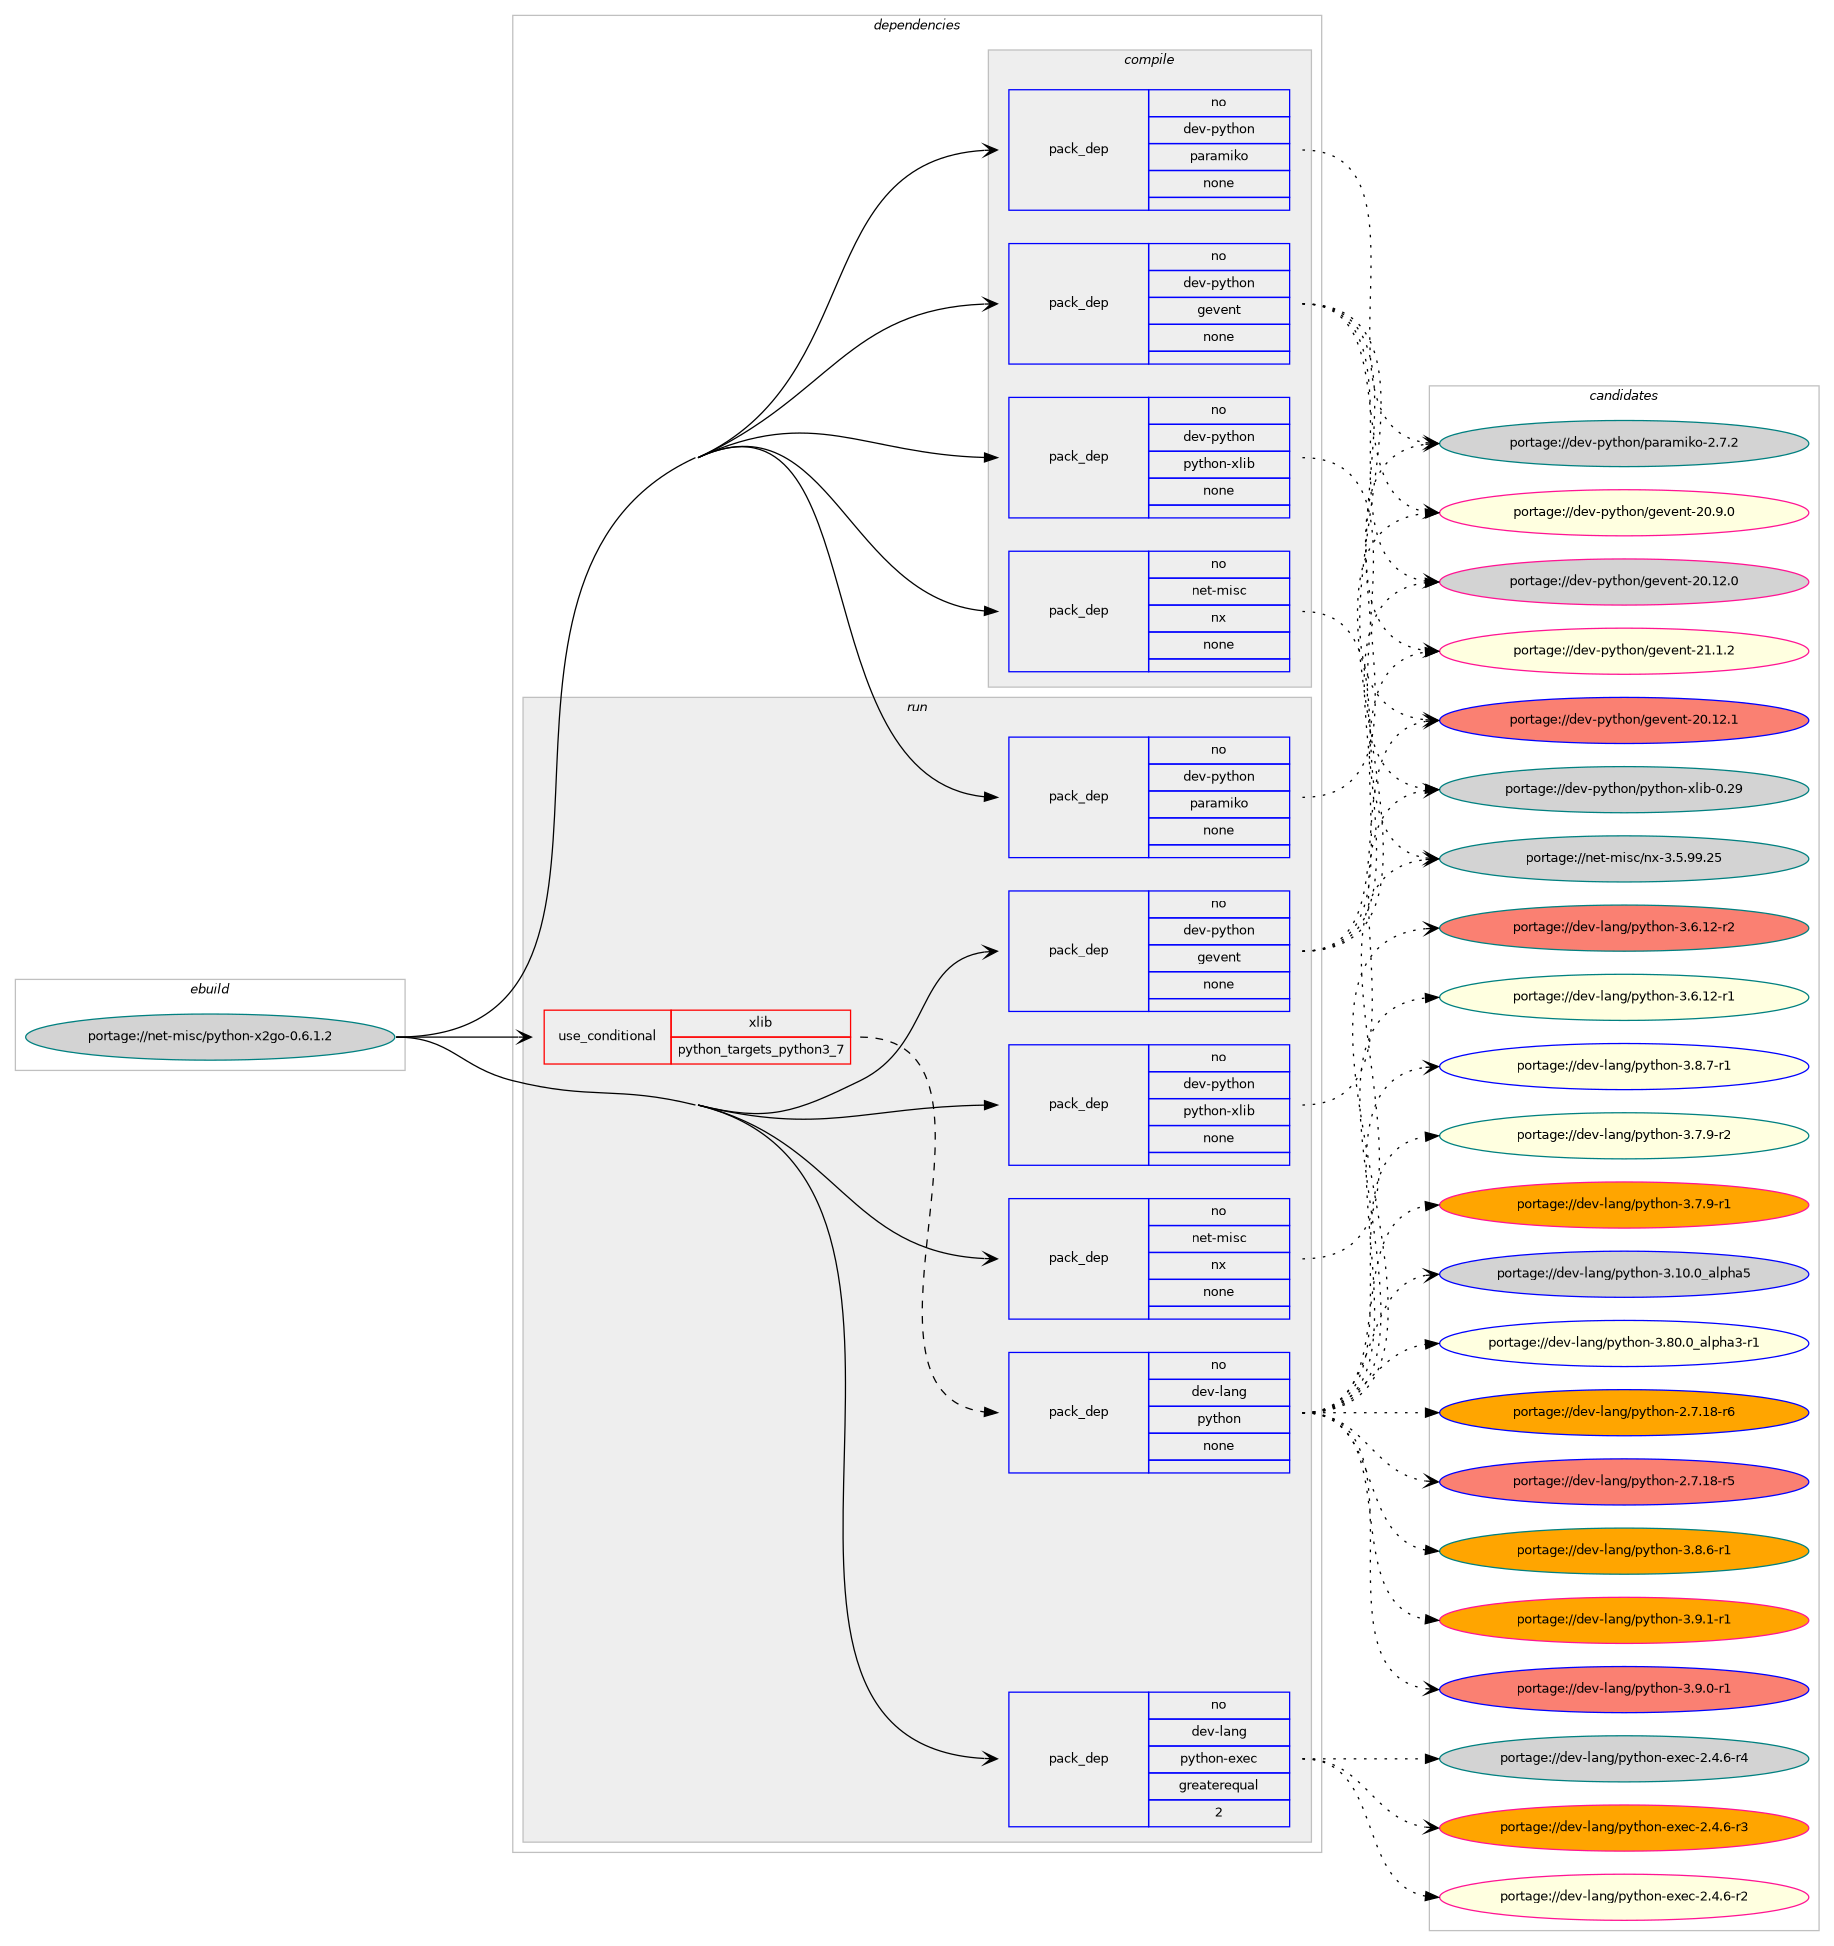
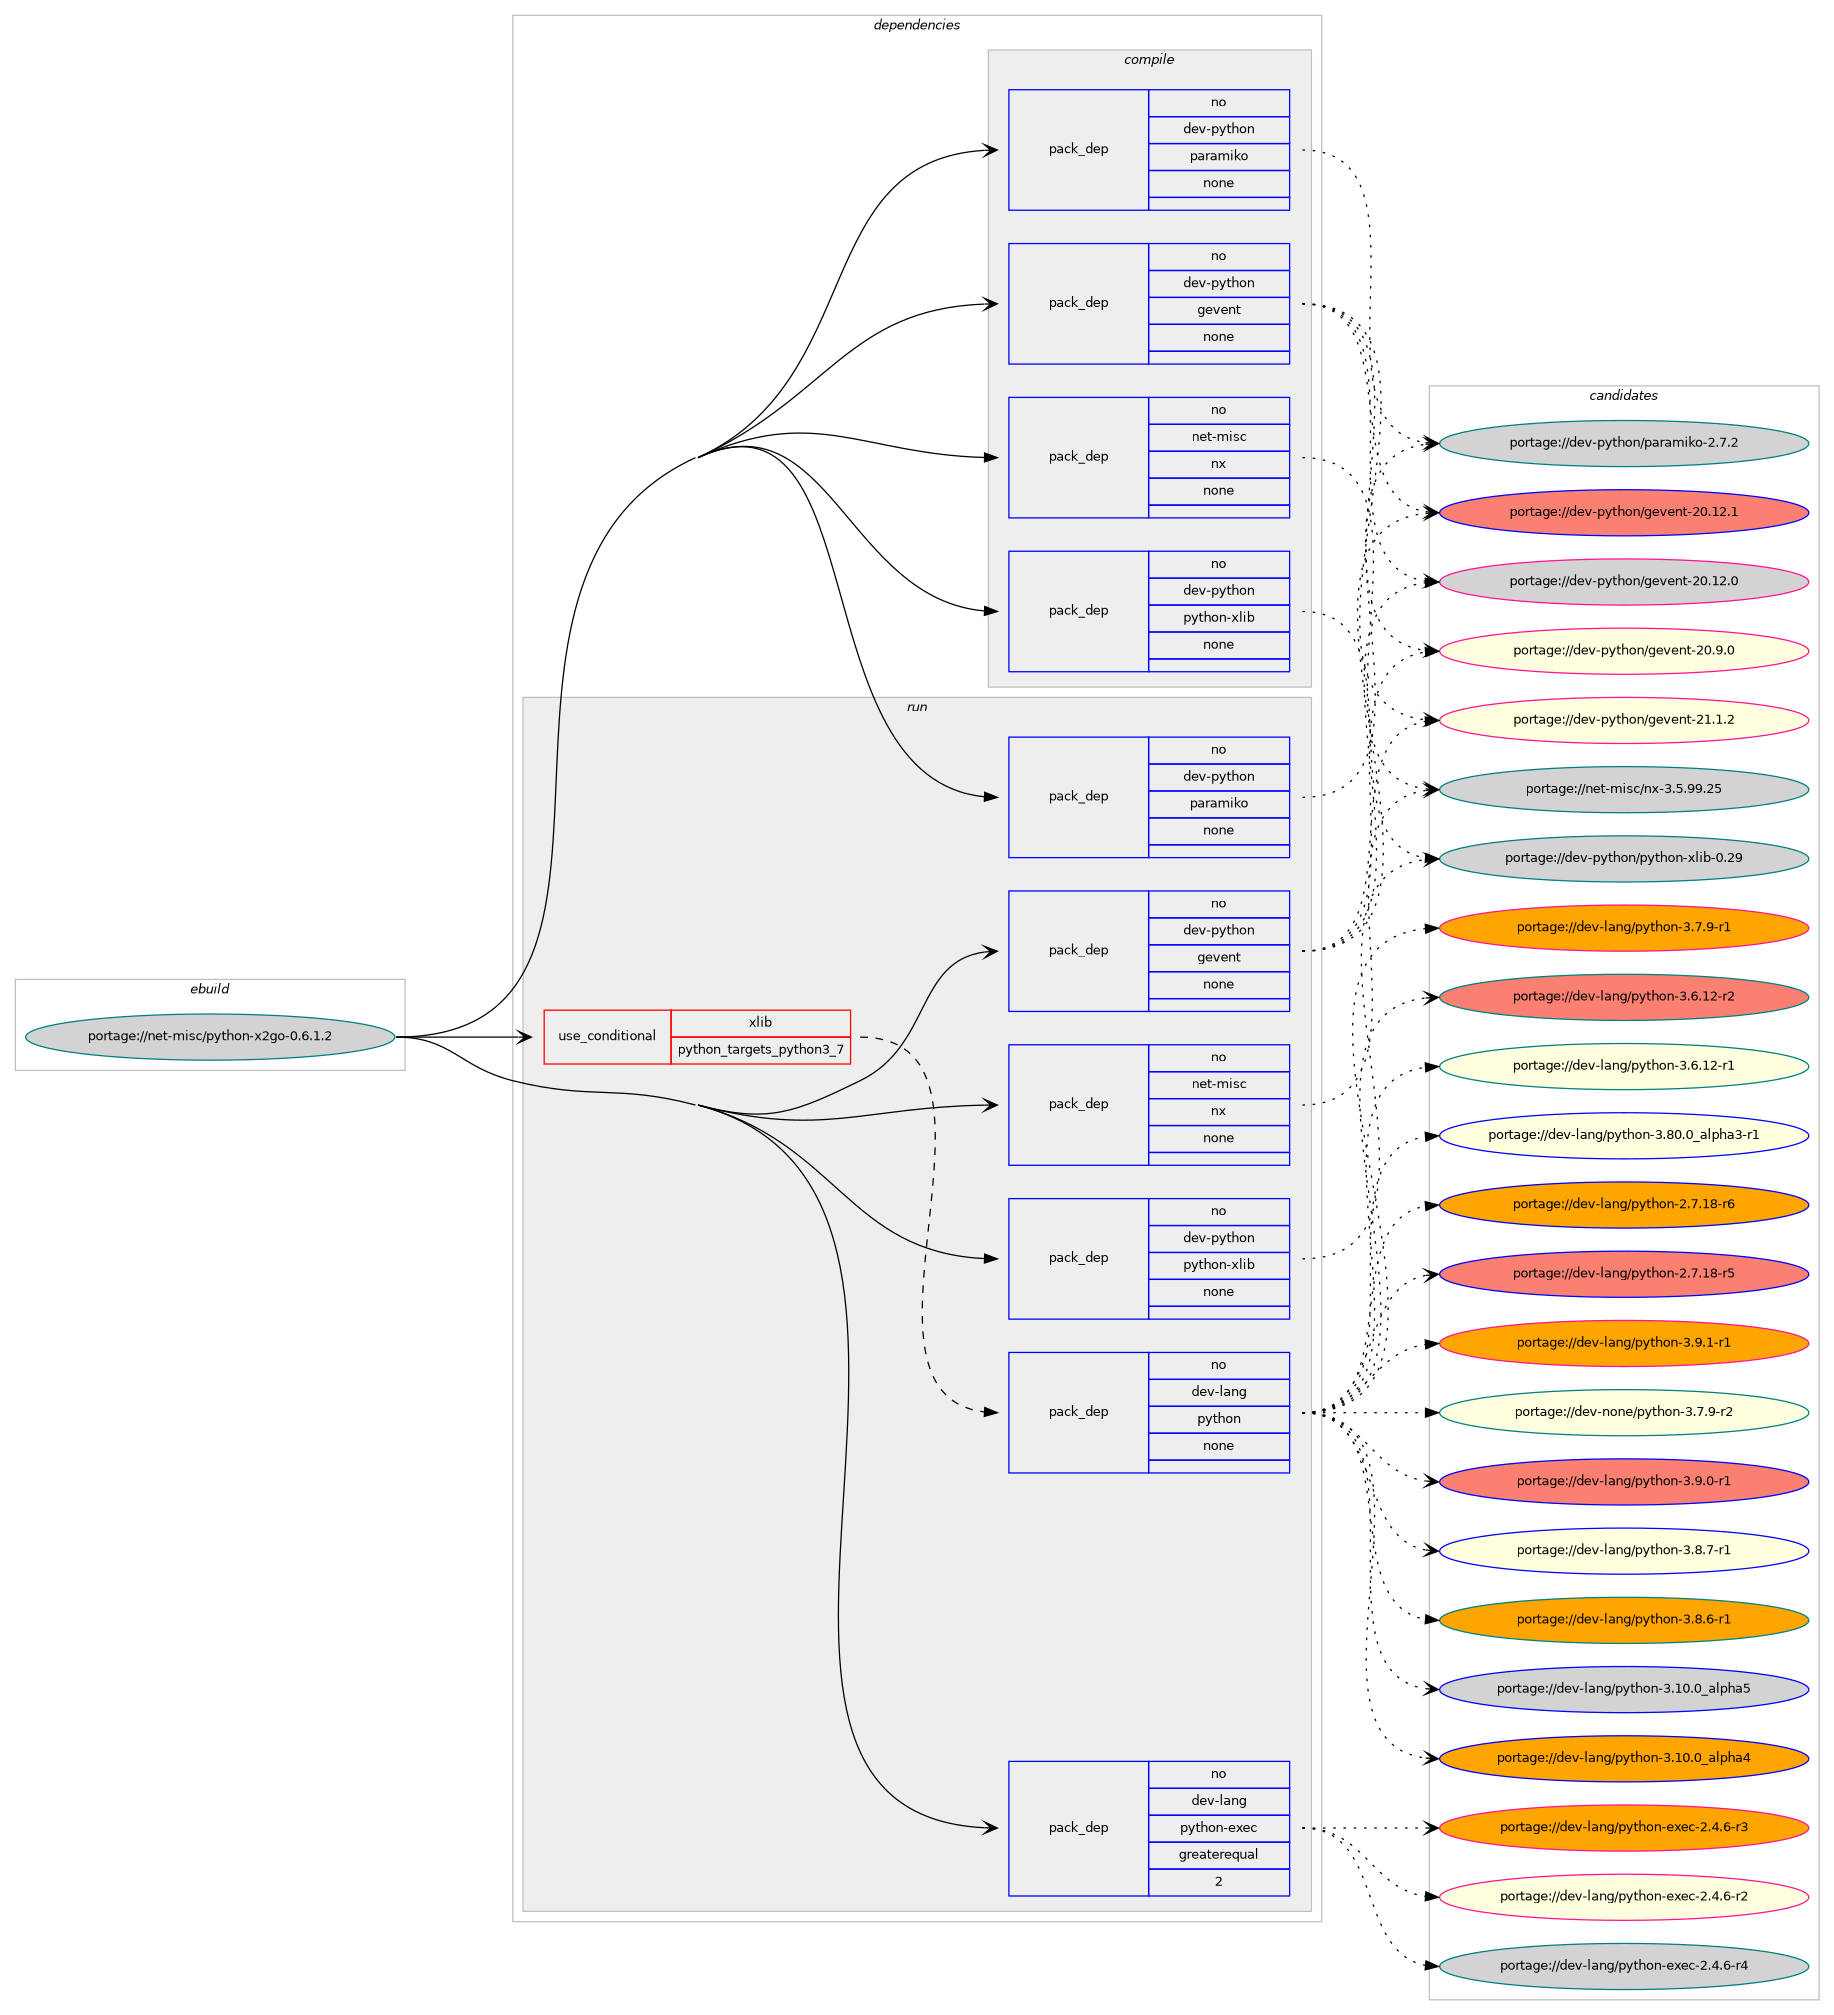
  digraph {
    compound=true
    concentrate=true
    fontname=Helvetica
    fontsize=10
    newrank=true
    rankdir=LR
    ranksep=1.5
    node [color=blue fontname=Helvetica fontsize=10 style=filled]
    edge [arrowhead=vee headport=w style=dotted tailport=e weight=100]
    n1 [color=teal fillcolor=lightgrey label="portage://net-misc/python-x2go-0.6.1.2" width=4]
    n2 [label=<<TABLE BORDER="0" CELLBORDER="1" CELLSPACING="0" CELLPADDING="4" WIDTH="220"><TR><TD ROWSPAN="6" CELLPADDING="30">pack_dep</TD></TR><TR><TD WIDTH="110">no</TD></TR><TR><TD>dev-python</TD></TR><TR><TD>gevent</TD></TR><TR><TD>none</TD></TR><TR><TD></TD></TR></TABLE>> shape=none style=""]
    n3 [label=<<TABLE BORDER="0" CELLBORDER="1" CELLSPACING="0" CELLPADDING="4" WIDTH="220"><TR><TD ROWSPAN="6" CELLPADDING="30">pack_dep</TD></TR><TR><TD WIDTH="110">no</TD></TR><TR><TD>dev-python</TD></TR><TR><TD>paramiko</TD></TR><TR><TD>none</TD></TR><TR><TD></TD></TR></TABLE>> shape=none style=""]
    n4 [label=<<TABLE BORDER="0" CELLBORDER="1" CELLSPACING="0" CELLPADDING="4" WIDTH="220"><TR><TD ROWSPAN="6" CELLPADDING="30">pack_dep</TD></TR><TR><TD WIDTH="110">no</TD></TR><TR><TD>dev-python</TD></TR><TR><TD>python-xlib</TD></TR><TR><TD>none</TD></TR><TR><TD></TD></TR></TABLE>> shape=none style=""]
    n5 [label=<<TABLE BORDER="0" CELLBORDER="1" CELLSPACING="0" CELLPADDING="4" WIDTH="220"><TR><TD ROWSPAN="6" CELLPADDING="30">pack_dep</TD></TR><TR><TD WIDTH="110">no</TD></TR><TR><TD>net-misc</TD></TR><TR><TD>nx</TD></TR><TR><TD>none</TD></TR><TR><TD></TD></TR></TABLE>> shape=none style=""]
    n6 [label=<<TABLE BORDER="0" CELLBORDER="1" CELLSPACING="0" CELLPADDING="4" WIDTH="220"><TR><TD ROWSPAN="6" CELLPADDING="30">pack_dep</TD></TR><TR><TD WIDTH="110">no</TD></TR><TR><TD>dev-python</TD></TR><TR><TD>paramiko</TD></TR><TR><TD>none</TD></TR><TR><TD></TD></TR></TABLE>> shape=none style=""]
    n7 [label=<<TABLE BORDER="0" CELLBORDER="1" CELLSPACING="0" CELLPADDING="4" WIDTH="220"><TR><TD ROWSPAN="6" CELLPADDING="30">pack_dep</TD></TR><TR><TD WIDTH="110">no</TD></TR><TR><TD>dev-lang</TD></TR><TR><TD>python</TD></TR><TR><TD>none</TD></TR><TR><TD></TD></TR></TABLE>> shape=none style=""]
    n8 [color=red label=<<TABLE BORDER="0" CELLBORDER="1" CELLSPACING="0" CELLPADDING="4"><TR><TD ROWSPAN="3" CELLPADDING="10">use_conditional</TD></TR><TR><TD>xlib</TD></TR><TR><TD>python_targets_python3_7</TD></TR></TABLE>> shape=none style=""]
    n9 [label=<<TABLE BORDER="0" CELLBORDER="1" CELLSPACING="0" CELLPADDING="4" WIDTH="220"><TR><TD ROWSPAN="6" CELLPADDING="30">pack_dep</TD></TR><TR><TD WIDTH="110">no</TD></TR><TR><TD>dev-lang</TD></TR><TR><TD>python-exec</TD></TR><TR><TD>greaterequal</TD></TR><TR><TD>2</TD></TR></TABLE>> shape=none style=""]
    n10 [label=<<TABLE BORDER="0" CELLBORDER="1" CELLSPACING="0" CELLPADDING="4" WIDTH="220"><TR><TD ROWSPAN="6" CELLPADDING="30">pack_dep</TD></TR><TR><TD WIDTH="110">no</TD></TR><TR><TD>dev-python</TD></TR><TR><TD>gevent</TD></TR><TR><TD>none</TD></TR><TR><TD></TD></TR></TABLE>> shape=none style=""]
    n11 [label=<<TABLE BORDER="0" CELLBORDER="1" CELLSPACING="0" CELLPADDING="4" WIDTH="220"><TR><TD ROWSPAN="6" CELLPADDING="30">pack_dep</TD></TR><TR><TD WIDTH="110">no</TD></TR><TR><TD>dev-python</TD></TR><TR><TD>python-xlib</TD></TR><TR><TD>none</TD></TR><TR><TD></TD></TR></TABLE>> shape=none style=""]
    n12 [label=<<TABLE BORDER="0" CELLBORDER="1" CELLSPACING="0" CELLPADDING="4" WIDTH="220"><TR><TD ROWSPAN="6" CELLPADDING="30">pack_dep</TD></TR><TR><TD WIDTH="110">no</TD></TR><TR><TD>net-misc</TD></TR><TR><TD>nx</TD></TR><TR><TD>none</TD></TR><TR><TD></TD></TR></TABLE>> shape=none style=""]
    n13 [color=deeppink fillcolor=lightyellow label="portage://dev-python/gevent-21.1.2" width=4]
    n14 [color=deeppink fillcolor=lightyellow label="portage://dev-python/gevent-20.9.0" width=4]
    n15 [fillcolor=salmon label="portage://dev-python/gevent-20.12.1" width=4]
    n16 [color=deeppink fillcolor=lightgrey label="portage://dev-python/gevent-20.12.0" width=4]
    n17 [color=teal fillcolor=lightgrey label="portage://dev-python/paramiko-2.7.2" width=4]
    n18 [color=teal fillcolor=lightgrey label="portage://dev-python/python-xlib-0.29" width=4]
    n19 [color=teal fillcolor=lightgrey label="portage://net-misc/nx-3.5.99.25" width=4]
    n20 [color=deeppink fillcolor=orange label="portage://dev-lang/python-3.9.1-r1" width=4]
    n21 [fillcolor=salmon label="portage://dev-lang/python-3.9.0-r1" width=4]
    n22 [fillcolor=lightyellow label="portage://dev-lang/python-3.8.7-r1" width=4]
    n23 [color=teal fillcolor=orange label="portage://dev-lang/python-3.8.6-r1" width=4]
-   n24 [color=teal fillcolor=lightyellow label="portage://dev-lang/python-3.7.9-r2" width=4]
+   n24 [color=teal fillcolor=lightyellow label="portage://dev-none/python-3.7.9-r2" width=4]
    n25 [color=deeppink fillcolor=orange label="portage://dev-lang/python-3.7.9-r1" width=4]
    n26 [color=teal fillcolor=salmon label="portage://dev-lang/python-3.6.12-r2" width=4]
    n27 [color=teal fillcolor=lightyellow label="portage://dev-lang/python-3.6.12-r1" width=4]
    n28 [fillcolor=lightgrey label="portage://dev-lang/python-3.10.0_alpha5" width=4]
+   n29 [fillcolor=orange label="portage://dev-lang/python-3.10.0_alpha4" width=4]
    n30 [fillcolor=lightyellow label="portage://dev-lang/python-3.80.0_alpha3-r1" width=4]
    n31 [fillcolor=orange label="portage://dev-lang/python-2.7.18-r6" width=4]
    n32 [fillcolor=salmon label="portage://dev-lang/python-2.7.18-r5" width=4]
    n33 [color=teal fillcolor=lightgrey label="portage://dev-lang/python-exec-2.4.6-r4" width=4]
    n34 [color=deeppink fillcolor=orange label="portage://dev-lang/python-exec-2.4.6-r3" width=4]
    n35 [color=deeppink fillcolor=lightyellow label="portage://dev-lang/python-exec-2.4.6-r2" width=4]
    subgraph cluster_1 {
      color=gray
      label=<<i>ebuild</i>>
      rank=same
      n1
    }
    subgraph cluster_2 {
      color=gray
      label=<<i>dependencies</i>>
      subgraph cluster_3 {
        color=gray
        fillcolor="#eeeeee"
        label=<<i>compile</i>>
        style=filled
        subgraph sub_4 {
          color=gray
          fillcolor="#eeeeee"
          label=<<i>compile</i>>
          style=filled
          n2
        }
        subgraph sub_5 {
          color=gray
          fillcolor="#eeeeee"
          label=<<i>compile</i>>
          style=filled
          n3
        }
        subgraph sub_6 {
          color=gray
          fillcolor="#eeeeee"
          label=<<i>compile</i>>
          style=filled
          n4
        }
        subgraph sub_7 {
          color=gray
          fillcolor="#eeeeee"
          label=<<i>compile</i>>
          style=filled
          n5
        }
      }
      subgraph cluster_8 {
        color=gray
        fillcolor="#eeeeee"
        label=<<i>compile and run</i>>
        style=filled
      }
      subgraph cluster_9 {
        color=gray
        fillcolor="#eeeeee"
        label=<<i>run</i>>
        style=filled
        subgraph sub_10 {
          color=gray
          fillcolor="#eeeeee"
          label=<<i>run</i>>
          style=filled
          n6
        }
        subgraph sub_11 {
          color=gray
          fillcolor="#eeeeee"
          label=<<i>run</i>>
          style=filled
          n8
          subgraph sub_12 {
            color=gray
            fillcolor="#eeeeee"
            label=<<i>run</i>>
            style=filled
            n7
          }
        }
        subgraph sub_13 {
          color=gray
          fillcolor="#eeeeee"
          label=<<i>run</i>>
          style=filled
          n9
        }
        subgraph sub_14 {
          color=gray
          fillcolor="#eeeeee"
          label=<<i>run</i>>
          style=filled
          n10
        }
        subgraph sub_15 {
          color=gray
          fillcolor="#eeeeee"
          label=<<i>run</i>>
          style=filled
          n11
        }
        subgraph sub_16 {
          color=gray
          fillcolor="#eeeeee"
          label=<<i>run</i>>
          style=filled
          n12
        }
      }
    }
    subgraph cluster_17 {
      color=gray
      label=<<i>candidates</i>>
      rank=same
      subgraph sub_18 {
        color=black
        label=<<i>candidates</i>>
        nodesep=1
        rank=same
        n13
        n14
        n15
        n16
      }
      subgraph sub_19 {
        color=black
        label=<<i>candidates</i>>
        nodesep=1
        rank=same
        n17
      }
      subgraph sub_20 {
        color=black
        label=<<i>candidates</i>>
        nodesep=1
        rank=same
        n18
      }
      subgraph sub_21 {
        color=black
        label=<<i>candidates</i>>
        nodesep=1
        rank=same
        n19
      }
      subgraph sub_22 {
        color=black
        label=<<i>candidates</i>>
        nodesep=1
        rank=same
        n20
        n21
        n22
        n23
        n24
        n25
        n26
        n27
        n28
+       n29
        n30
        n31
        n32
      }
      subgraph sub_23 {
        color=black
        label=<<i>candidates</i>>
        nodesep=1
        rank=same
        n33
        n34
        n35
      }
      subgraph sub_24 {
        color=black
        label=<<i>candidates</i>>
        nodesep=1
        rank=same
        n13
        n14
        n15
        n16
      }
      subgraph sub_25 {
        color=black
        label=<<i>candidates</i>>
        nodesep=1
        rank=same
        n17
      }
      subgraph sub_26 {
        color=black
        label=<<i>candidates</i>>
        nodesep=1
        rank=same
        n18
      }
      subgraph sub_27 {
        color=black
        label=<<i>candidates</i>>
        nodesep=1
        rank=same
        n19
      }
    }
    n1 -> n2 [style=solid weight=20]
    n1 -> n3 [style=solid weight=20]
    n1 -> n4 [arrowhead=normal style=solid weight=20]
    n1 -> n5 [arrowhead=normal style=solid weight=20]
    n1 -> n6 [arrowhead=normal style=solid weight=20]
    n1 -> n8 [style=solid weight=20]
    n1 -> n9 [style=solid weight=20]
    n1 -> n10 [style=solid weight=20]
    n1 -> n11 [arrowhead=normal style=solid weight=20]
    n1 -> n12 [style=solid weight=20]
    n2 -> n13
    n2 -> n14
    n2 -> n15
    n2 -> n16
    n3 -> n17
    n4 -> n18 [arrowhead=normal]
    n5 -> n19
    n6 -> n17
    n7 -> n20 [arrowhead=normal]
    n7 -> n21
    n7 -> n22
    n7 -> n23 [arrowhead=normal]
    n7 -> n24 [arrowhead=normal]
    n7 -> n25 [arrowhead=normal]
    n7 -> n26
    n7 -> n27 [arrowhead=normal]
    n7 -> n28
+   n7 -> n29
    n7 -> n30 [arrowhead=normal]
    n7 -> n31 [arrowhead=normal]
    n7 -> n32
    n8 -> n7 [arrowhead=normal style=dashed weight=20]
    n9 -> n33 [arrowhead=normal]
    n9 -> n34
    n9 -> n35 [arrowhead=normal]
    n10 -> n13 [arrowhead=normal]
    n10 -> n14 [arrowhead=normal]
    n10 -> n15
    n10 -> n16 [arrowhead=normal]
    n11 -> n18
    n12 -> n19
  }
